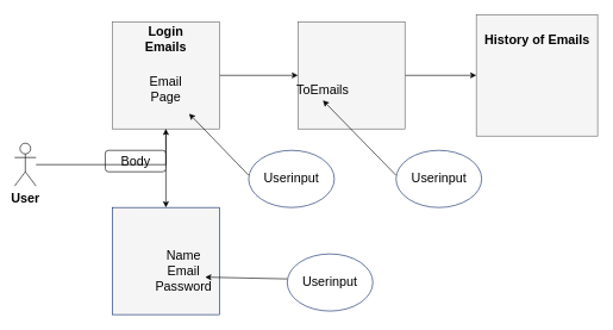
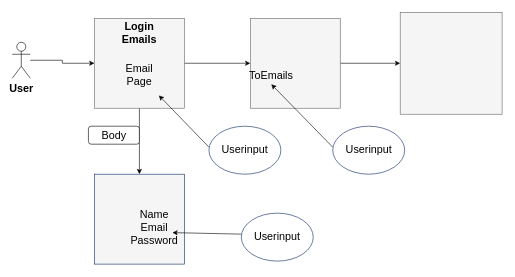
  <mxCell id="0" />
  <mxCell id="1" parent="0" />
  <mxCell id="2" value="" style="ellipse;whiteSpace=wrap;html=1;strokeColor=#0B2666;fontSize=18;" vertex="1" parent="1"><mxGeometry x="172" y="90" width="120" height="80" as="geometry" /></mxCell>
  <mxCell id="3" value="" style="rounded=1;whiteSpace=wrap;html=1;fontSize=18;" vertex="1" parent="1"><mxGeometry x="172" y="355" width="120" height="60" as="geometry" /></mxCell>
  <mxCell id="4" value="" style="ellipse;whiteSpace=wrap;html=1;strokeColor=#0B2666;fontSize=18;" vertex="1" parent="1"><mxGeometry x="172" y="85" width="120" height="80" as="geometry" /></mxCell>
  <mxCell id="5" value="" style="edgeStyle=orthogonalEdgeStyle;rounded=0;orthogonalLoop=1;jettySize=auto;html=1;fontSize=18;" edge="1" parent="1" source="7" target="13"><mxGeometry relative="1" as="geometry" /></mxCell>
  <mxCell id="6" value="" style="edgeStyle=orthogonalEdgeStyle;rounded=0;orthogonalLoop=1;jettySize=auto;html=1;fontSize=18;" edge="1" parent="1" source="7" target="10"><mxGeometry relative="1" as="geometry" /></mxCell>
  <mxCell id="7" value="" style="whiteSpace=wrap;html=1;aspect=fixed;fillColor=#f5f5f5;fontColor=#333333;strokeColor=#666666;" vertex="1" parent="1"><mxGeometry x="157" y="30" width="150" height="150" as="geometry" /></mxCell>
  <mxCell id="8" value="&lt;font style=&quot;font-size: 18px;&quot;&gt;Login Emails&lt;/font&gt;" style="text;html=1;strokeColor=none;fillColor=none;align=center;verticalAlign=middle;whiteSpace=wrap;rounded=0;fontStyle=1" vertex="1" parent="1"><mxGeometry x="182" y="20" width="100" height="70" as="geometry" /></mxCell>
  <mxCell id="9" style="edgeStyle=orthogonalEdgeStyle;rounded=0;orthogonalLoop=1;jettySize=auto;html=1;entryX=0;entryY=0.5;entryDx=0;entryDy=0;fontSize=18;" edge="1" parent="1" source="10" target="11"><mxGeometry relative="1" as="geometry" /></mxCell>
  <mxCell id="10" value="" style="whiteSpace=wrap;html=1;aspect=fixed;fontSize=18;fillColor=#f5f5f5;fontColor=#333333;strokeColor=#666666;" vertex="1" parent="1"><mxGeometry x="417" y="30" width="150" height="150" as="geometry" /></mxCell>
  <mxCell id="11" value="" style="whiteSpace=wrap;html=1;aspect=fixed;fontSize=18;fillColor=#f5f5f5;fontColor=#333333;strokeColor=#666666;" vertex="1" parent="1"><mxGeometry x="667" y="20" width="170" height="170" as="geometry" /></mxCell>
- <mxCell id="12" value="History of Emails" style="text;html=1;strokeColor=none;fillColor=none;align=center;verticalAlign=middle;whiteSpace=wrap;rounded=0;fontSize=18;fontStyle=1" vertex="1" parent="1"><mxGeometry x="674.5" y="40" width="155" height="30" as="geometry" /></mxCell>
  <mxCell id="13" value="" style="whiteSpace=wrap;html=1;aspect=fixed;fontSize=18;fillColor=#f5f5f5;fontColor=#333333;strokeColor=#0B2666;" vertex="1" parent="1"><mxGeometry x="157" y="290" width="150" height="150" as="geometry" /></mxCell>
  <mxCell id="14" value="" style="rounded=1;whiteSpace=wrap;html=1;fontSize=18;" vertex="1" parent="1"><mxGeometry x="147" y="210" width="85" height="30" as="geometry" /></mxCell>
  <mxCell id="15" value="Body" style="text;html=1;strokeColor=none;fillColor=none;align=center;verticalAlign=middle;whiteSpace=wrap;rounded=0;fontSize=18;" vertex="1" parent="1"><mxGeometry x="159.5" y="210" width="60" height="30" as="geometry" /></mxCell>
  <mxCell id="16" value="ToEmails" style="text;html=1;strokeColor=none;fillColor=none;align=center;verticalAlign=middle;whiteSpace=wrap;rounded=0;fontSize=18;" vertex="1" parent="1"><mxGeometry x="422" y="110" width="60" height="30" as="geometry" /></mxCell>
  <mxCell id="17" value="Email&lt;br&gt;Page" style="text;html=1;strokeColor=none;fillColor=none;align=center;verticalAlign=middle;whiteSpace=wrap;rounded=0;fontSize=18;" vertex="1" parent="1"><mxGeometry x="202" y="110" width="60" height="30" as="geometry" /></mxCell>
  <mxCell id="18" style="edgeStyle=orthogonalEdgeStyle;rounded=0;orthogonalLoop=1;jettySize=auto;html=1;exitX=0.5;exitY=1;exitDx=0;exitDy=0;fontSize=18;" edge="1" parent="1" source="17" target="17"><mxGeometry relative="1" as="geometry" /></mxCell>
  <mxCell id="19" value="" style="edgeStyle=orthogonalEdgeStyle;rounded=0;orthogonalLoop=1;jettySize=auto;html=1;fontSize=18;" edge="1" parent="1" source="20" target="7"><mxGeometry relative="1" as="geometry" /></mxCell>
- <mxCell id="20" value="&lt;b&gt;User&lt;/b&gt;" style="shape=umlActor;verticalLabelPosition=bottom;verticalAlign=top;html=1;outlineConnect=0;fontSize=18;" vertex="1" parent="1"><mxGeometry x="20" y="200" width="30" height="60" as="geometry" /></mxCell>
+ <mxCell id="20" value="&lt;b&gt;User&lt;/b&gt;" style="shape=umlActor;verticalLabelPosition=bottom;verticalAlign=top;html=1;outlineConnect=0;fontSize=18;" vertex="1" parent="1"><mxGeometry x="20" y="70" width="30" height="60" as="geometry" /></mxCell>
  <mxCell id="21" value="Name&lt;br&gt;Email&lt;br&gt;Password" style="text;html=1;strokeColor=none;fillColor=none;align=center;verticalAlign=middle;whiteSpace=wrap;rounded=0;fontSize=18;" vertex="1" parent="1"><mxGeometry x="227" y="365" width="60" height="30" as="geometry" /></mxCell>
  <mxCell id="22" value="" style="endArrow=classic;html=1;rounded=0;fontSize=18;entryX=1;entryY=0.75;entryDx=0;entryDy=0;" edge="1" parent="1" target="21"><mxGeometry width="50" height="50" relative="1" as="geometry"><mxPoint x="402" y="390" as="sourcePoint" /><mxPoint x="294" y="385" as="targetPoint" /></mxGeometry></mxCell>
  <mxCell id="23" value="" style="ellipse;whiteSpace=wrap;html=1;strokeColor=#0B2666;fontSize=18;" vertex="1" parent="1"><mxGeometry x="402" y="355" width="120" height="80" as="geometry" /></mxCell>
  <mxCell id="24" value="Userinput" style="text;html=1;strokeColor=none;fillColor=none;align=center;verticalAlign=middle;whiteSpace=wrap;rounded=0;fontSize=18;" vertex="1" parent="1"><mxGeometry x="432" y="380" width="60" height="30" as="geometry" /></mxCell>
  <mxCell id="25" value="" style="endArrow=classic;html=1;rounded=0;fontSize=18;" edge="1" parent="1" target="4"><mxGeometry width="50" height="50" relative="1" as="geometry"><mxPoint x="348" y="245" as="sourcePoint" /><mxPoint x="260" y="150" as="targetPoint" /></mxGeometry></mxCell>
  <mxCell id="26" value="" style="ellipse;whiteSpace=wrap;html=1;strokeColor=#0B2666;fontSize=18;" vertex="1" parent="1"><mxGeometry x="348" y="210" width="120" height="80" as="geometry" /></mxCell>
  <mxCell id="27" value="Userinput" style="text;html=1;strokeColor=none;fillColor=none;align=center;verticalAlign=middle;whiteSpace=wrap;rounded=0;fontSize=18;" vertex="1" parent="1"><mxGeometry x="378" y="235" width="60" height="30" as="geometry" /></mxCell>
  <mxCell id="28" value="" style="endArrow=classic;html=1;rounded=0;fontSize=18;entryX=0.5;entryY=1;entryDx=0;entryDy=0;" edge="1" parent="1" target="16"><mxGeometry width="50" height="50" relative="1" as="geometry"><mxPoint x="554.5" y="245" as="sourcePoint" /><mxPoint x="446.5" y="240" as="targetPoint" /></mxGeometry></mxCell>
  <mxCell id="29" value="" style="ellipse;whiteSpace=wrap;html=1;strokeColor=#0B2666;fontSize=18;" vertex="1" parent="1"><mxGeometry x="554.5" y="210" width="120" height="80" as="geometry" /></mxCell>
  <mxCell id="30" value="Userinput" style="text;html=1;strokeColor=none;fillColor=none;align=center;verticalAlign=middle;whiteSpace=wrap;rounded=0;fontSize=18;" vertex="1" parent="1"><mxGeometry x="584.5" y="235" width="60" height="30" as="geometry" /></mxCell>
